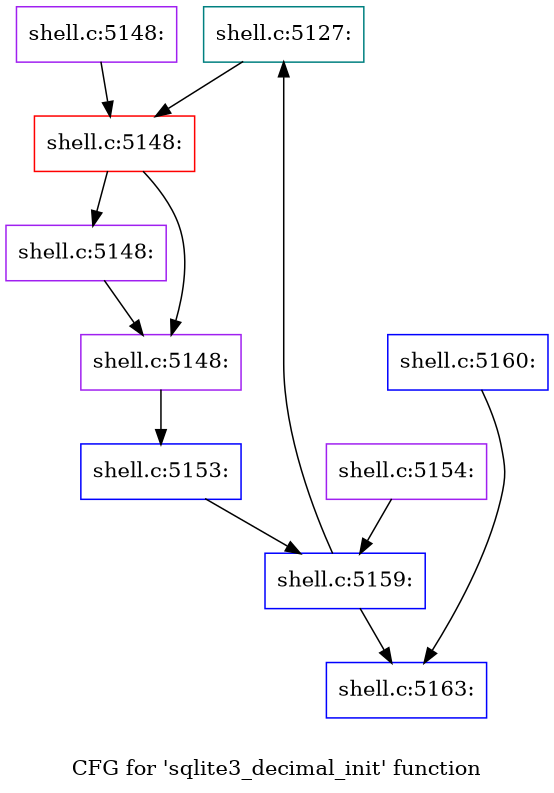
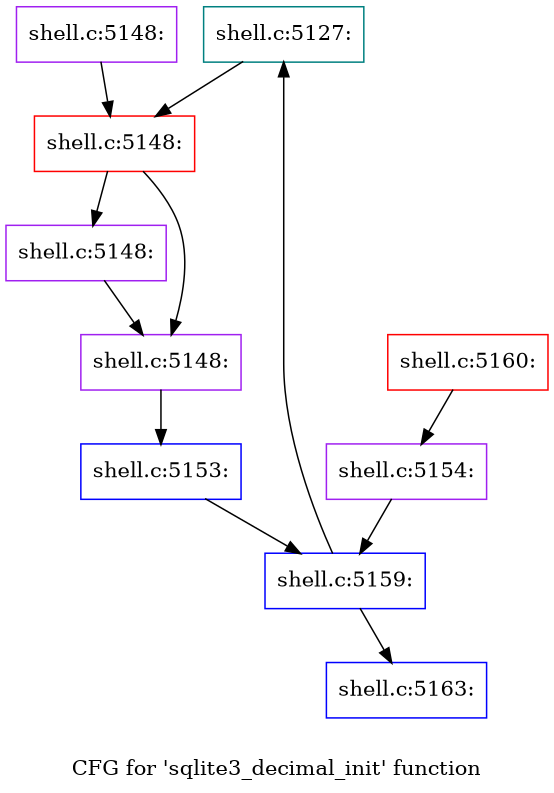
  digraph {
    label="CFG for 'sqlite3_decimal_init' function"
    node [color=purple shape=record]
    n1 [color=teal label="{shell.c:5127:}"]
    n2 [color=red label="{shell.c:5148:}"]
    n3 [label="{shell.c:5148:}"]
    n4 [label="{shell.c:5148:}"]
    n5 [color=blue label="{shell.c:5153:}"]
    n6 [color=blue label="{shell.c:5159:}"]
    n7 [label="{shell.c:5148:}"]
    n8 [label="{shell.c:5154:}"]
    n9 [color=blue label="{shell.c:5163:}"]
-   n10 [color=blue label="{shell.c:5160:}"]
+   n10 [color=red label="{shell.c:5160:}"]
    n1 -> n2
    n2 -> n3
    n2 -> n4
    n3 -> n4
    n4 -> n5
    n5 -> n6
    n6 -> n1
    n6 -> n9
    n7 -> n2
    n8 -> n6
-   n10 -> n9
+   n10 -> n8
  }
